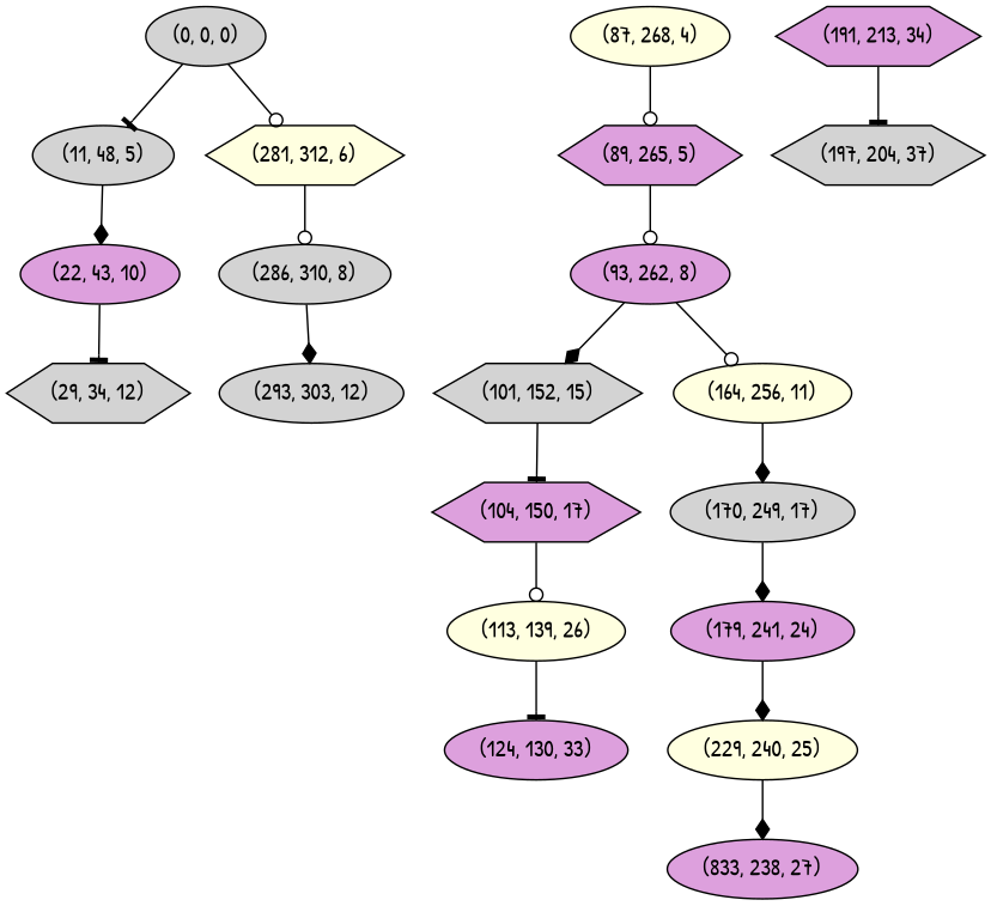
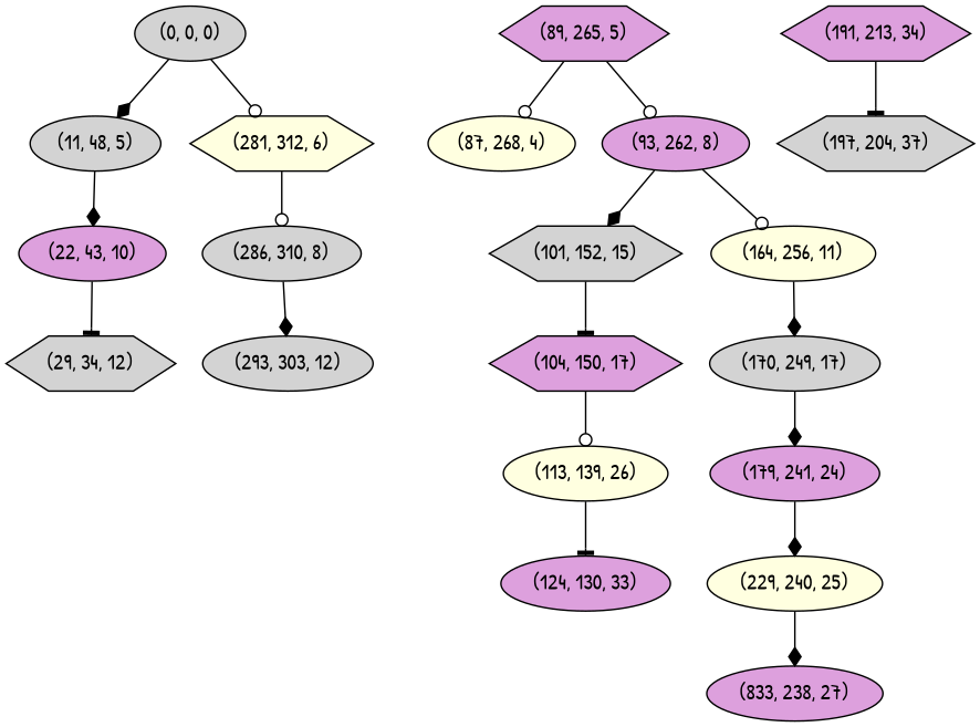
  digraph {
    fontname="Patrick Hand"
    node [fillcolor=lightgrey fontname="Patrick Hand" shape=ellipse style=filled]
    edge [arrowhead=diamond fontname="Patrick Hand"]
    "(0, 0, 0)"
    "(11, 48, 5)"
    "(281, 312, 6)" [fillcolor=lightyellow shape=hexagon]
    "(22, 43, 10)" [fillcolor=plum]
    "(87, 268, 4)" [fillcolor=lightyellow]
    "(89, 265, 5)" [fillcolor=plum shape=hexagon]
    "(286, 310, 8)"
    "(29, 34, 12)" [shape=hexagon]
    "(93, 262, 8)" [fillcolor=plum]
    "(101, 152, 15)" [shape=hexagon]
    "(164, 256, 11)" [fillcolor=lightyellow]
    "(104, 150, 17)" [fillcolor=plum shape=hexagon]
    "(170, 249, 17)"
    "(113, 139, 26)" [fillcolor=lightyellow]
    "(124, 130, 33)" [fillcolor=plum]
    "(179, 241, 24)" [fillcolor=plum]
    "(229, 240, 25)" [fillcolor=lightyellow]
    n18 [fillcolor=plum label="(833, 238, 27)"]
    "(191, 213, 34)" [fillcolor=plum shape=hexagon]
    "(197, 204, 37)" [shape=hexagon]
    "(293, 303, 12)"
-   "(0, 0, 0)" -> "(11, 48, 5)" [arrowhead=tee]
+   "(0, 0, 0)" -> "(11, 48, 5)"
    "(0, 0, 0)" -> "(281, 312, 6)" [arrowhead=odot]
    "(11, 48, 5)" -> "(22, 43, 10)"
    "(281, 312, 6)" -> "(286, 310, 8)" [arrowhead=odot]
    "(22, 43, 10)" -> "(29, 34, 12)" [arrowhead=tee]
-   "(87, 268, 4)" -> "(89, 265, 5)" [arrowhead=odot]
+   "(89, 265, 5)" -> "(87, 268, 4)" [arrowhead=odot]
    "(89, 265, 5)" -> "(93, 262, 8)" [arrowhead=odot]
    "(286, 310, 8)" -> "(293, 303, 12)"
    "(93, 262, 8)" -> "(101, 152, 15)"
    "(93, 262, 8)" -> "(164, 256, 11)" [arrowhead=odot]
    "(101, 152, 15)" -> "(104, 150, 17)" [arrowhead=tee]
    "(164, 256, 11)" -> "(170, 249, 17)"
    "(104, 150, 17)" -> "(113, 139, 26)" [arrowhead=odot]
    "(170, 249, 17)" -> "(179, 241, 24)"
    "(113, 139, 26)" -> "(124, 130, 33)" [arrowhead=tee]
    "(179, 241, 24)" -> "(229, 240, 25)"
    "(229, 240, 25)" -> n18
    "(191, 213, 34)" -> "(197, 204, 37)" [arrowhead=tee]
  }
